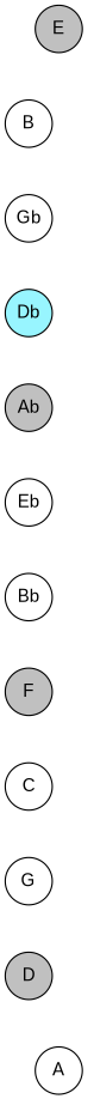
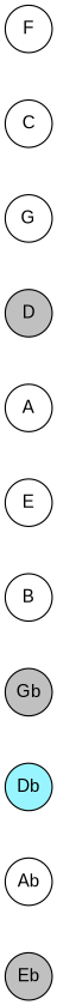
  graph {
    fontname="Liberation Sans"
    mindist=.1
    node [fillcolor=white fontname="Liberation Sans" margin=0 shape=circle style=filled]
    edge [fontname="Liberation Sans" style=invis]
-   E [fillcolor=gray]
+   E
    B
-   Gb
+   Gb [fillcolor=gray]
    Db [fillcolor=cadetblue1]
-   Ab [fillcolor=gray]
-   Eb
-   Bb
-   F [fillcolor=gray]
+   Ab
+   Eb [fillcolor=gray]
+   F
    C
    G
    D [fillcolor=gray]
    A
    subgraph sub_1 {
      E
      B
      Gb
      Db
      Ab
      Eb
-     Bb
      F
      C
      G
      D
      A
    }
    E -- B
    B -- Gb
    Gb -- Db
    Db -- Ab
    Ab -- Eb
-   Eb -- Bb
-   Bb -- F
    F -- C
    C -- G
    G -- D
    D -- A
    A -- E
  }
